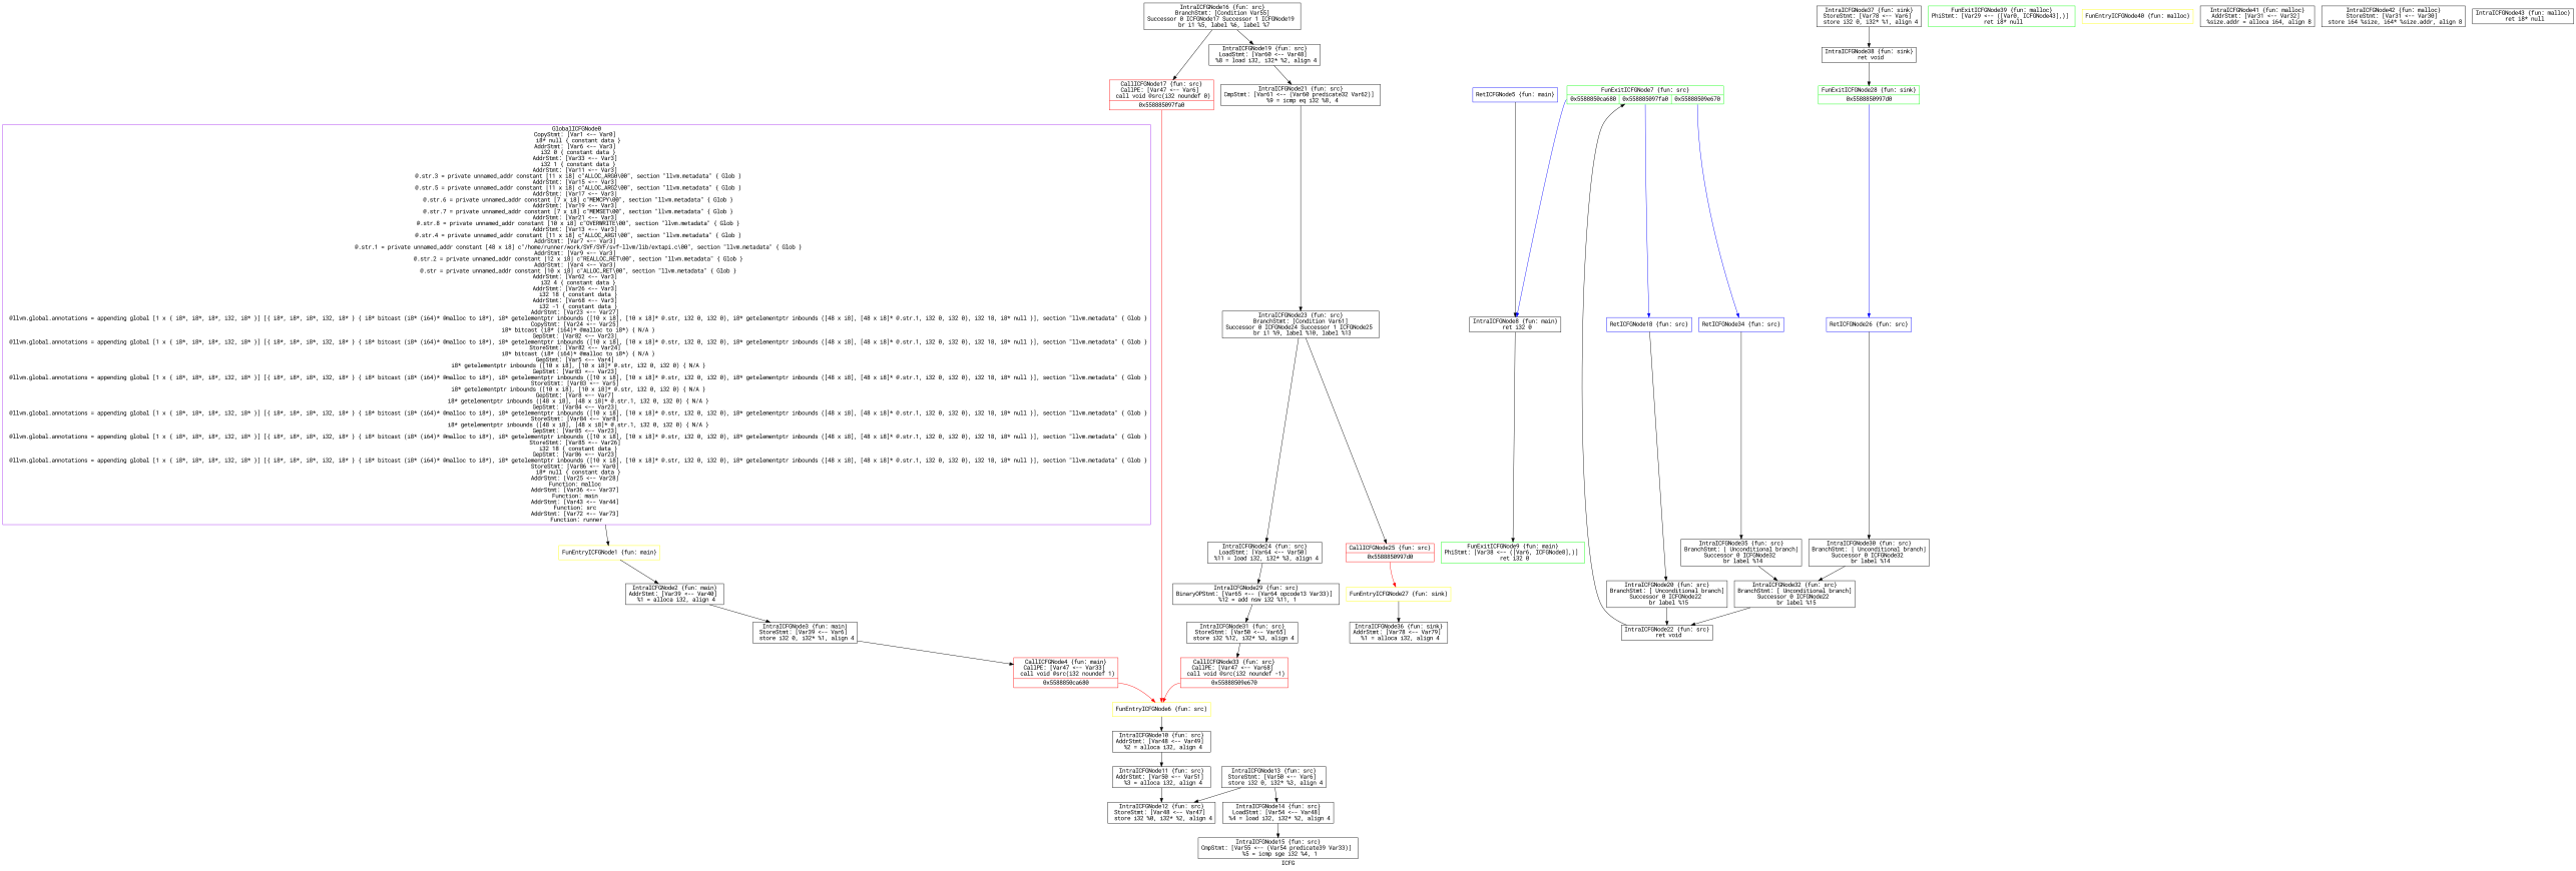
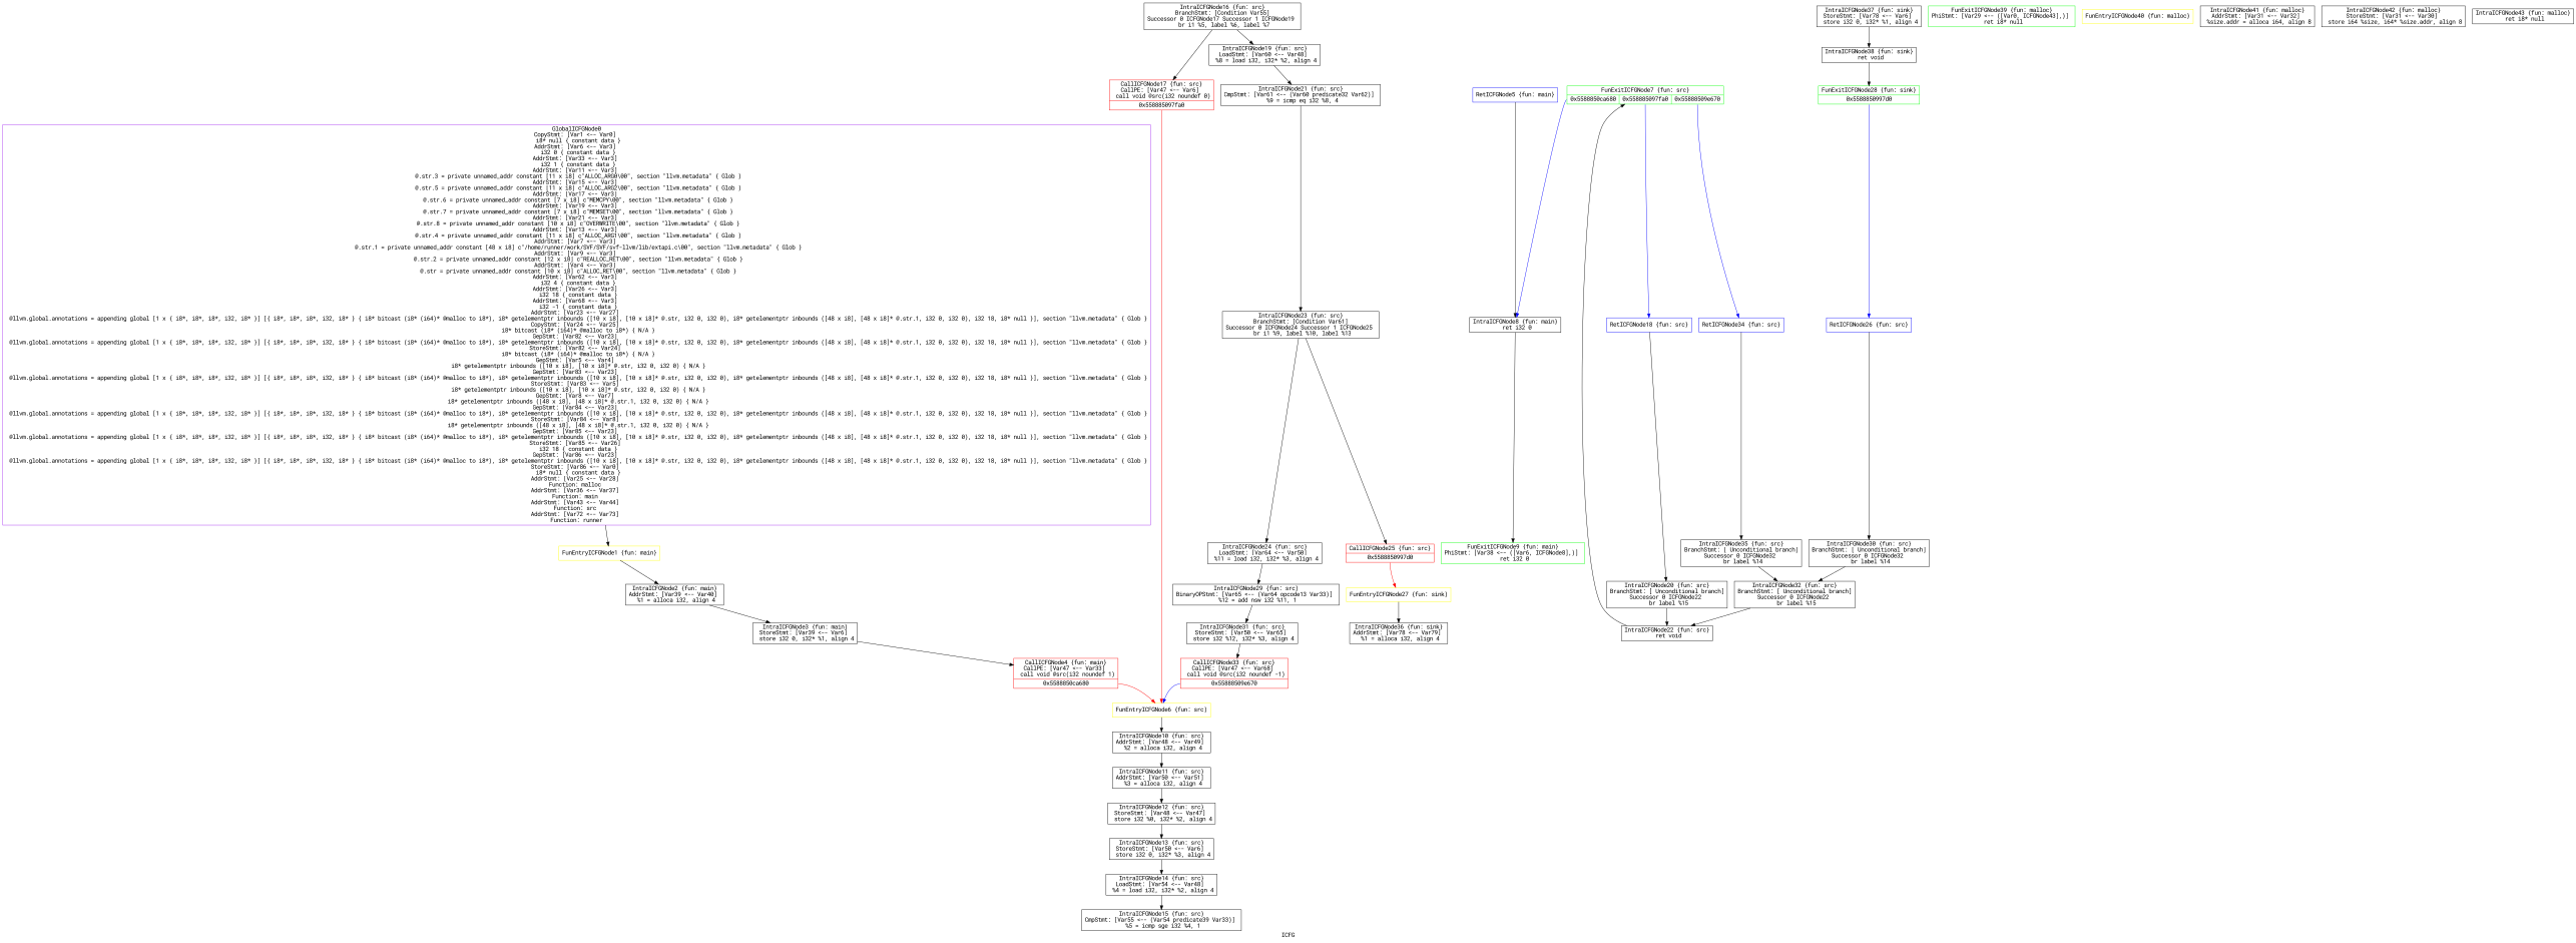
  digraph {
    fontname="Roboto Mono"
    label=ICFG
    node [color=black fontname="Roboto Mono" shape=record]
    edge [fontname="Roboto Mono" style=solid]
    n1 [color=purple label="{GlobalICFGNode0\nCopyStmt: [Var1 \<-- Var0]  \n i8* null \{ constant data \}\nAddrStmt: [Var6 \<-- Var3]  \n i32 0 \{ constant data \}\nAddrStmt: [Var33 \<-- Var3]  \n i32 1 \{ constant data \}\nAddrStmt: [Var11 \<-- Var3]  \n @.str.3 = private unnamed_addr constant [11 x i8] c\"ALLOC_ARG0\\00\", section \"llvm.metadata\" \{ Glob  \}\nAddrStmt: [Var15 \<-- Var3]  \n @.str.5 = private unnamed_addr constant [11 x i8] c\"ALLOC_ARG2\\00\", section \"llvm.metadata\" \{ Glob  \}\nAddrStmt: [Var17 \<-- Var3]  \n @.str.6 = private unnamed_addr constant [7 x i8] c\"MEMCPY\\00\", section \"llvm.metadata\" \{ Glob  \}\nAddrStmt: [Var19 \<-- Var3]  \n @.str.7 = private unnamed_addr constant [7 x i8] c\"MEMSET\\00\", section \"llvm.metadata\" \{ Glob  \}\nAddrStmt: [Var21 \<-- Var3]  \n @.str.8 = private unnamed_addr constant [10 x i8] c\"OVERWRITE\\00\", section \"llvm.metadata\" \{ Glob  \}\nAddrStmt: [Var13 \<-- Var3]  \n @.str.4 = private unnamed_addr constant [11 x i8] c\"ALLOC_ARG1\\00\", section \"llvm.metadata\" \{ Glob  \}\nAddrStmt: [Var7 \<-- Var3]  \n @.str.1 = private unnamed_addr constant [48 x i8] c\"/home/runner/work/SVF/SVF/svf-llvm/lib/extapi.c\\00\", section \"llvm.metadata\" \{ Glob  \}\nAddrStmt: [Var9 \<-- Var3]  \n @.str.2 = private unnamed_addr constant [12 x i8] c\"REALLOC_RET\\00\", section \"llvm.metadata\" \{ Glob  \}\nAddrStmt: [Var4 \<-- Var3]  \n @.str = private unnamed_addr constant [10 x i8] c\"ALLOC_RET\\00\", section \"llvm.metadata\" \{ Glob  \}\nAddrStmt: [Var62 \<-- Var3]  \n i32 4 \{ constant data \}\nAddrStmt: [Var26 \<-- Var3]  \n i32 18 \{ constant data \}\nAddrStmt: [Var68 \<-- Var3]  \n i32 -1 \{ constant data \}\nAddrStmt: [Var23 \<-- Var27]  \n @llvm.global.annotations = appending global [1 x \{ i8*, i8*, i8*, i32, i8* \}] [\{ i8*, i8*, i8*, i32, i8* \} \{ i8* bitcast (i8* (i64)* @malloc to i8*), i8* getelementptr inbounds ([10 x i8], [10 x i8]* @.str, i32 0, i32 0), i8* getelementptr inbounds ([48 x i8], [48 x i8]* @.str.1, i32 0, i32 0), i32 18, i8* null \}], section \"llvm.metadata\" \{ Glob  \}\nCopyStmt: [Var24 \<-- Var25]  \n i8* bitcast (i8* (i64)* @malloc to i8*) \{ N/A \}\nGepStmt: [Var82 \<-- Var23]  \n @llvm.global.annotations = appending global [1 x \{ i8*, i8*, i8*, i32, i8* \}] [\{ i8*, i8*, i8*, i32, i8* \} \{ i8* bitcast (i8* (i64)* @malloc to i8*), i8* getelementptr inbounds ([10 x i8], [10 x i8]* @.str, i32 0, i32 0), i8* getelementptr inbounds ([48 x i8], [48 x i8]* @.str.1, i32 0, i32 0), i32 18, i8* null \}], section \"llvm.metadata\" \{ Glob  \}\nStoreStmt: [Var82 \<-- Var24]  \n i8* bitcast (i8* (i64)* @malloc to i8*) \{ N/A \}\nGepStmt: [Var5 \<-- Var4]  \n i8* getelementptr inbounds ([10 x i8], [10 x i8]* @.str, i32 0, i32 0) \{ N/A \}\nGepStmt: [Var83 \<-- Var23]  \n @llvm.global.annotations = appending global [1 x \{ i8*, i8*, i8*, i32, i8* \}] [\{ i8*, i8*, i8*, i32, i8* \} \{ i8* bitcast (i8* (i64)* @malloc to i8*), i8* getelementptr inbounds ([10 x i8], [10 x i8]* @.str, i32 0, i32 0), i8* getelementptr inbounds ([48 x i8], [48 x i8]* @.str.1, i32 0, i32 0), i32 18, i8* null \}], section \"llvm.metadata\" \{ Glob  \}\nStoreStmt: [Var83 \<-- Var5]  \n i8* getelementptr inbounds ([10 x i8], [10 x i8]* @.str, i32 0, i32 0) \{ N/A \}\nGepStmt: [Var8 \<-- Var7]  \n i8* getelementptr inbounds ([48 x i8], [48 x i8]* @.str.1, i32 0, i32 0) \{ N/A \}\nGepStmt: [Var84 \<-- Var23]  \n @llvm.global.annotations = appending global [1 x \{ i8*, i8*, i8*, i32, i8* \}] [\{ i8*, i8*, i8*, i32, i8* \} \{ i8* bitcast (i8* (i64)* @malloc to i8*), i8* getelementptr inbounds ([10 x i8], [10 x i8]* @.str, i32 0, i32 0), i8* getelementptr inbounds ([48 x i8], [48 x i8]* @.str.1, i32 0, i32 0), i32 18, i8* null \}], section \"llvm.metadata\" \{ Glob  \}\nStoreStmt: [Var84 \<-- Var8]  \n i8* getelementptr inbounds ([48 x i8], [48 x i8]* @.str.1, i32 0, i32 0) \{ N/A \}\nGepStmt: [Var85 \<-- Var23]  \n @llvm.global.annotations = appending global [1 x \{ i8*, i8*, i8*, i32, i8* \}] [\{ i8*, i8*, i8*, i32, i8* \} \{ i8* bitcast (i8* (i64)* @malloc to i8*), i8* getelementptr inbounds ([10 x i8], [10 x i8]* @.str, i32 0, i32 0), i8* getelementptr inbounds ([48 x i8], [48 x i8]* @.str.1, i32 0, i32 0), i32 18, i8* null \}], section \"llvm.metadata\" \{ Glob  \}\nStoreStmt: [Var85 \<-- Var26]  \n i32 18 \{ constant data \}\nGepStmt: [Var86 \<-- Var23]  \n @llvm.global.annotations = appending global [1 x \{ i8*, i8*, i8*, i32, i8* \}] [\{ i8*, i8*, i8*, i32, i8* \} \{ i8* bitcast (i8* (i64)* @malloc to i8*), i8* getelementptr inbounds ([10 x i8], [10 x i8]* @.str, i32 0, i32 0), i8* getelementptr inbounds ([48 x i8], [48 x i8]* @.str.1, i32 0, i32 0), i32 18, i8* null \}], section \"llvm.metadata\" \{ Glob  \}\nStoreStmt: [Var86 \<-- Var0]  \n i8* null \{ constant data \}\nAddrStmt: [Var25 \<-- Var28]  \nFunction: malloc \nAddrStmt: [Var36 \<-- Var37]  \nFunction: main \nAddrStmt: [Var43 \<-- Var44]  \nFunction: src \nAddrStmt: [Var72 \<-- Var73]  \nFunction: runner }"]
    n2 [color=yellow label="{FunEntryICFGNode1 \{fun: main\}}"]
    n3 [label="{IntraICFGNode2 \{fun: main\}\nAddrStmt: [Var39 \<-- Var40]  \n   %1 = alloca i32, align 4 }"]
    n4 [label="{IntraICFGNode3 \{fun: main\}\nStoreStmt: [Var39 \<-- Var6]  \n   store i32 0, i32* %1, align 4 }"]
    n5 [color=red label="{CallICFGNode4 \{fun: main\}\nCallPE: [Var47 \<-- Var33]  \n   call void @src(i32 noundef 1) |{<s0>0x5588850ca680}}"]
    n6 [color=yellow label="{FunEntryICFGNode6 \{fun: src\}}"]
    n7 [label="{IntraICFGNode10 \{fun: src\}\nAddrStmt: [Var48 \<-- Var49]  \n   %2 = alloca i32, align 4 }"]
    n8 [label="{IntraICFGNode11 \{fun: src\}\nAddrStmt: [Var50 \<-- Var51]  \n   %3 = alloca i32, align 4 }"]
    n9 [color=blue label="{RetICFGNode5 \{fun: main\}}"]
    n10 [label="{IntraICFGNode8 \{fun: main\}\n   ret i32 0 }"]
    n11 [color=green label="{FunExitICFGNode9 \{fun: main\}\nPhiStmt: [Var38 \<-- ([Var6, ICFGNode8],)]  \n   ret i32 0 }"]
    n12 [label="{IntraICFGNode12 \{fun: src\}\nStoreStmt: [Var48 \<-- Var47]  \n   store i32 %0, i32* %2, align 4 }"]
    n13 [color=green label="{FunExitICFGNode7 \{fun: src\}|{<s0>0x5588850ca680|<s1>0x558885097fa0|<s2>0x55888509e670}}"]
    n14 [color=blue label="{RetICFGNode18 \{fun: src\}}"]
    n15 [color=blue label="{RetICFGNode34 \{fun: src\}}"]
    n16 [label="{IntraICFGNode20 \{fun: src\}\nBranchStmt: [ Unconditional branch]\nSuccessor 0 ICFGNode22   \n   br label %15 }"]
    n17 [label="{IntraICFGNode35 \{fun: src\}\nBranchStmt: [ Unconditional branch]\nSuccessor 0 ICFGNode32   \n   br label %14 }"]
    n18 [label="{IntraICFGNode22 \{fun: src\}\n   ret void }"]
    n19 [label="{IntraICFGNode32 \{fun: src\}\nBranchStmt: [ Unconditional branch]\nSuccessor 0 ICFGNode22   \n   br label %15 }"]
    n20 [label="{IntraICFGNode13 \{fun: src\}\nStoreStmt: [Var50 \<-- Var6]  \n   store i32 0, i32* %3, align 4 }"]
    n21 [label="{IntraICFGNode14 \{fun: src\}\nLoadStmt: [Var54 \<-- Var48]  \n   %4 = load i32, i32* %2, align 4 }"]
    n22 [label="{IntraICFGNode15 \{fun: src\}\nCmpStmt: [Var55 \<-- (Var54 predicate39 Var33)]  \n   %5 = icmp sge i32 %4, 1 }"]
    n23 [label="{IntraICFGNode16 \{fun: src\}\nBranchStmt: [Condition Var55]\nSuccessor 0 ICFGNode17   Successor 1 ICFGNode19   \n   br i1 %5, label %6, label %7 }"]
    n24 [color=red label="{CallICFGNode17 \{fun: src\}\nCallPE: [Var47 \<-- Var6]  \n   call void @src(i32 noundef 0) |{<s0>0x558885097fa0}}"]
    n25 [label="{IntraICFGNode19 \{fun: src\}\nLoadStmt: [Var60 \<-- Var48]  \n   %8 = load i32, i32* %2, align 4 }"]
    n26 [label="{IntraICFGNode21 \{fun: src\}\nCmpStmt: [Var61 \<-- (Var60 predicate32 Var62)]  \n   %9 = icmp eq i32 %8, 4 }"]
    n27 [label="{IntraICFGNode23 \{fun: src\}\nBranchStmt: [Condition Var61]\nSuccessor 0 ICFGNode24   Successor 1 ICFGNode25   \n   br i1 %9, label %10, label %13 }"]
    n28 [label="{IntraICFGNode24 \{fun: src\}\nLoadStmt: [Var64 \<-- Var50]  \n   %11 = load i32, i32* %3, align 4 }"]
    n29 [color=red label="{CallICFGNode25 \{fun: src\}|{<s0>0x5588850997d0}}"]
    n30 [label="{IntraICFGNode29 \{fun: src\}\nBinaryOPStmt: [Var65 \<-- (Var64 opcode13 Var33)]  \n   %12 = add nsw i32 %11, 1 }"]
    n31 [color=yellow label="{FunEntryICFGNode27 \{fun: sink\}}"]
    n32 [label="{IntraICFGNode31 \{fun: src\}\nStoreStmt: [Var50 \<-- Var65]  \n   store i32 %12, i32* %3, align 4 }"]
    n33 [label="{IntraICFGNode36 \{fun: sink\}\nAddrStmt: [Var78 \<-- Var79]  \n   %1 = alloca i32, align 4 }"]
    n34 [color=red label="{CallICFGNode33 \{fun: src\}\nCallPE: [Var47 \<-- Var68]  \n   call void @src(i32 noundef -1) |{<s0>0x55888509e670}}"]
    n35 [color=blue label="{RetICFGNode26 \{fun: src\}}"]
    n36 [label="{IntraICFGNode30 \{fun: src\}\nBranchStmt: [ Unconditional branch]\nSuccessor 0 ICFGNode32   \n   br label %14 }"]
    n37 [label="{IntraICFGNode37 \{fun: sink\}\nStoreStmt: [Var78 \<-- Var6]  \n   store i32 0, i32* %1, align 4 }"]
    n38 [label="{IntraICFGNode38 \{fun: sink\}\n   ret void }"]
    n39 [color=green label="{FunExitICFGNode28 \{fun: sink\}|{<s0>0x5588850997d0}}"]
    n40 [color=green label="{FunExitICFGNode39 \{fun: malloc\}\nPhiStmt: [Var29 \<-- ([Var0, ICFGNode43],)]  \n   ret i8* null }"]
    n41 [color=yellow label="{FunEntryICFGNode40 \{fun: malloc\}}"]
    n42 [label="{IntraICFGNode41 \{fun: malloc\}\nAddrStmt: [Var31 \<-- Var32]  \n   %size.addr = alloca i64, align 8 }"]
    n43 [label="{IntraICFGNode42 \{fun: malloc\}\nStoreStmt: [Var31 \<-- Var30]  \n   store i64 %size, i64* %size.addr, align 8 }"]
    n44 [label="{IntraICFGNode43 \{fun: malloc\}\n   ret i8* null }"]
    n1 -> n2
    n2 -> n3
    n3 -> n4
    n4 -> n5
    n5 -> n6 [color=red tailport=s0]
    n6 -> n7
    n7 -> n8
    n8 -> n12
    n9 -> n10
    n10 -> n11
-   n20 -> n12
+   n12 -> n20
    n13 -> n10 [color=blue tailport=s0]
    n13 -> n14 [color=blue tailport=s1]
    n13 -> n15 [color=blue tailport=s2]
    n14 -> n16
    n15 -> n17
    n16 -> n18
    n17 -> n19
    n18 -> n13
    n19 -> n18
    n20 -> n21
    n21 -> n22
    n23 -> n24
    n23 -> n25
    n24 -> n6 [color=red tailport=s0]
    n25 -> n26
    n26 -> n27
    n27 -> n28
    n27 -> n29
    n28 -> n30
    n29 -> n31 [color=red tailport=s0]
    n30 -> n32
    n31 -> n33
    n32 -> n34
-   n34 -> n6 [color=red tailport=s0]
+   n34 -> n6 [color=blue tailport=s0]
    n35 -> n36
    n36 -> n19
    n37 -> n38
    n38 -> n39
    n39 -> n35 [color=blue tailport=s0]
  }
